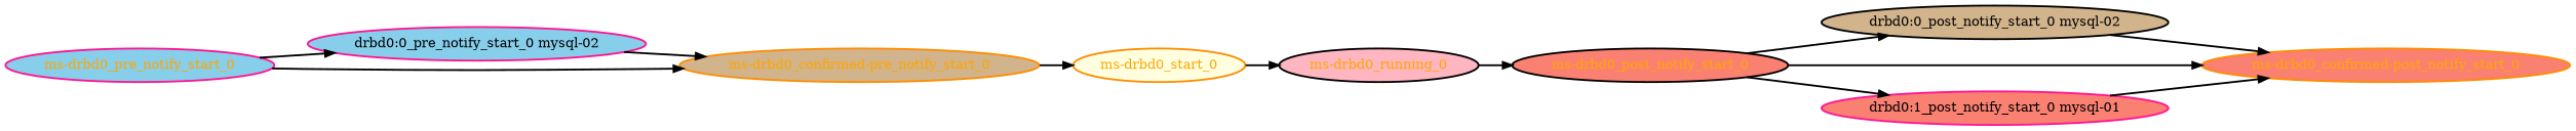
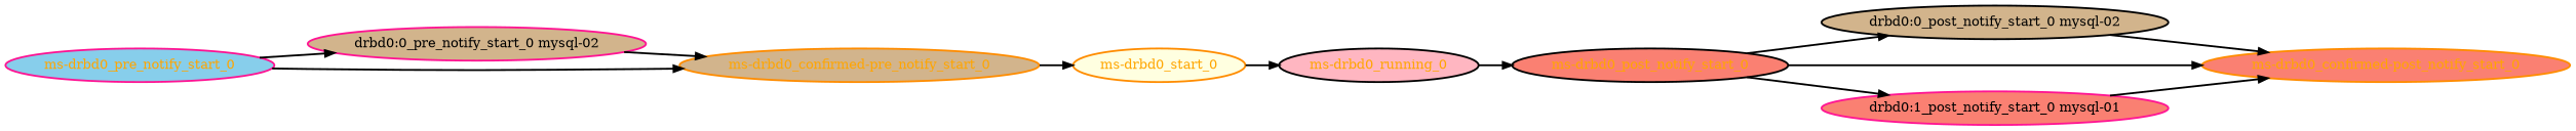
  digraph {
    rankdir=LR
    node [color=black fillcolor=salmon fontcolor=orange style="bold,filled"]
    edge [style=bold]
    "drbd0:0_post_notify_start_0 mysql-02" [fillcolor=tan fontcolor=black]
    "ms-drbd0_confirmed-post_notify_start_0" [color=darkorange]
-   "drbd0:0_pre_notify_start_0 mysql-02" [color=deeppink fillcolor=skyblue fontcolor=black]
+   "drbd0:0_pre_notify_start_0 mysql-02" [color=deeppink fillcolor=tan fontcolor=black]
    "ms-drbd0_confirmed-pre_notify_start_0" [color=darkorange fillcolor=tan]
    "ms-drbd0_start_0" [color=darkorange fillcolor=lightyellow]
    "ms-drbd0_running_0" [fillcolor=lightpink]
    "drbd0:1_post_notify_start_0 mysql-01" [color=deeppink fontcolor=black]
    "ms-drbd0_post_notify_start_0"
    "ms-drbd0_pre_notify_start_0" [color=deeppink fillcolor=skyblue]
    "drbd0:0_post_notify_start_0 mysql-02" -> "ms-drbd0_confirmed-post_notify_start_0"
    "drbd0:0_pre_notify_start_0 mysql-02" -> "ms-drbd0_confirmed-pre_notify_start_0"
    "ms-drbd0_confirmed-pre_notify_start_0" -> "ms-drbd0_start_0"
    "ms-drbd0_start_0" -> "ms-drbd0_running_0"
    "ms-drbd0_running_0" -> "ms-drbd0_post_notify_start_0"
    "drbd0:1_post_notify_start_0 mysql-01" -> "ms-drbd0_confirmed-post_notify_start_0"
    "ms-drbd0_post_notify_start_0" -> "drbd0:0_post_notify_start_0 mysql-02"
    "ms-drbd0_post_notify_start_0" -> "ms-drbd0_confirmed-post_notify_start_0"
    "ms-drbd0_post_notify_start_0" -> "drbd0:1_post_notify_start_0 mysql-01"
    "ms-drbd0_pre_notify_start_0" -> "drbd0:0_pre_notify_start_0 mysql-02"
    "ms-drbd0_pre_notify_start_0" -> "ms-drbd0_confirmed-pre_notify_start_0"
  }
